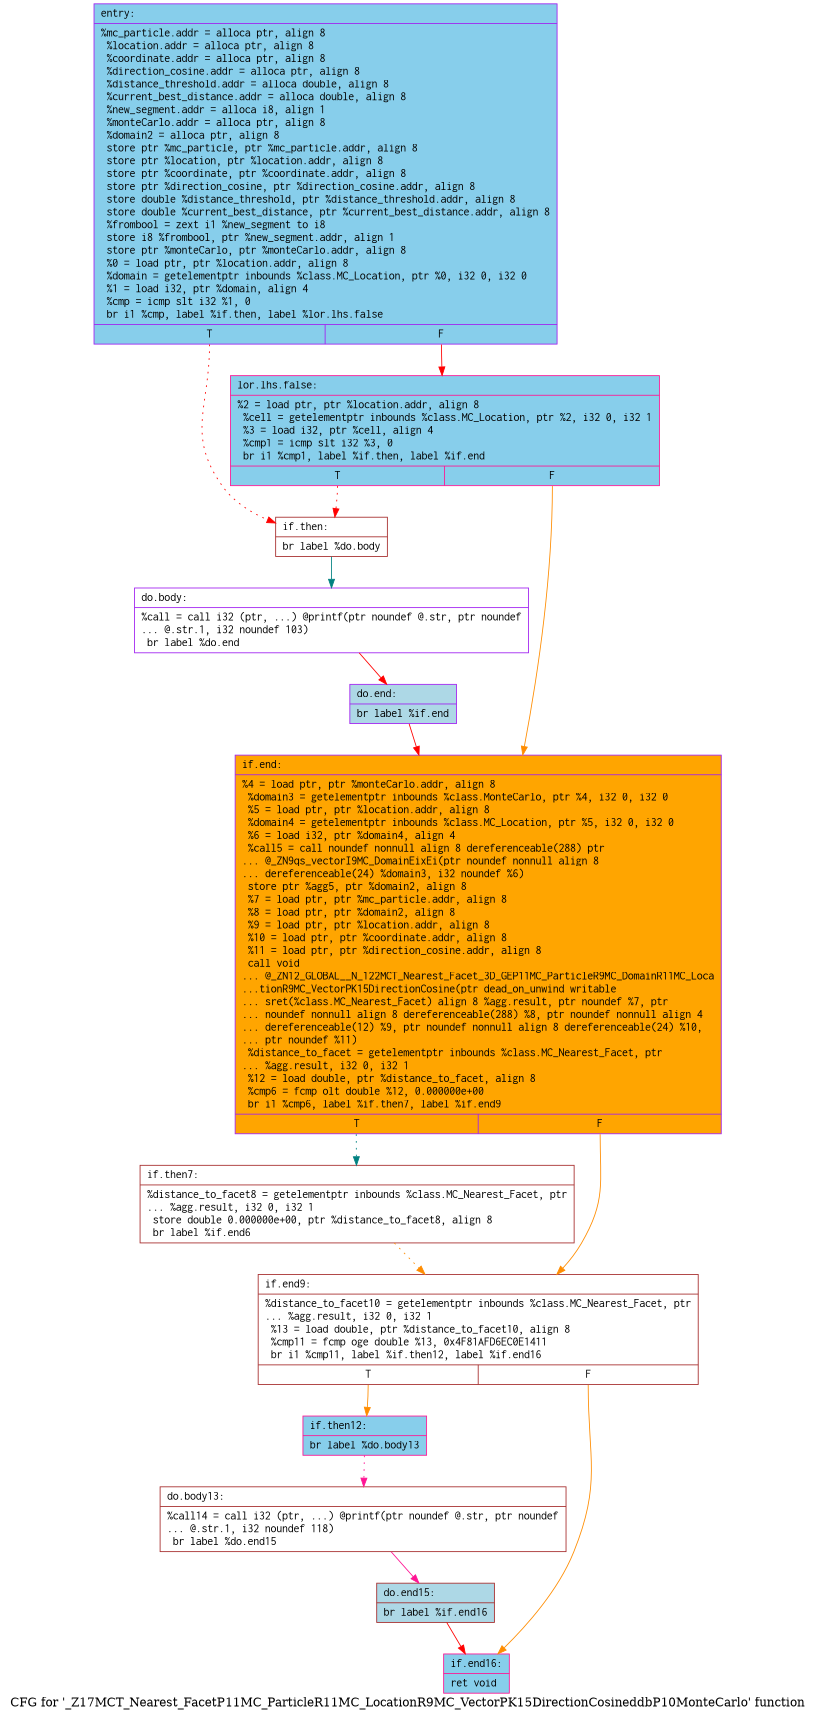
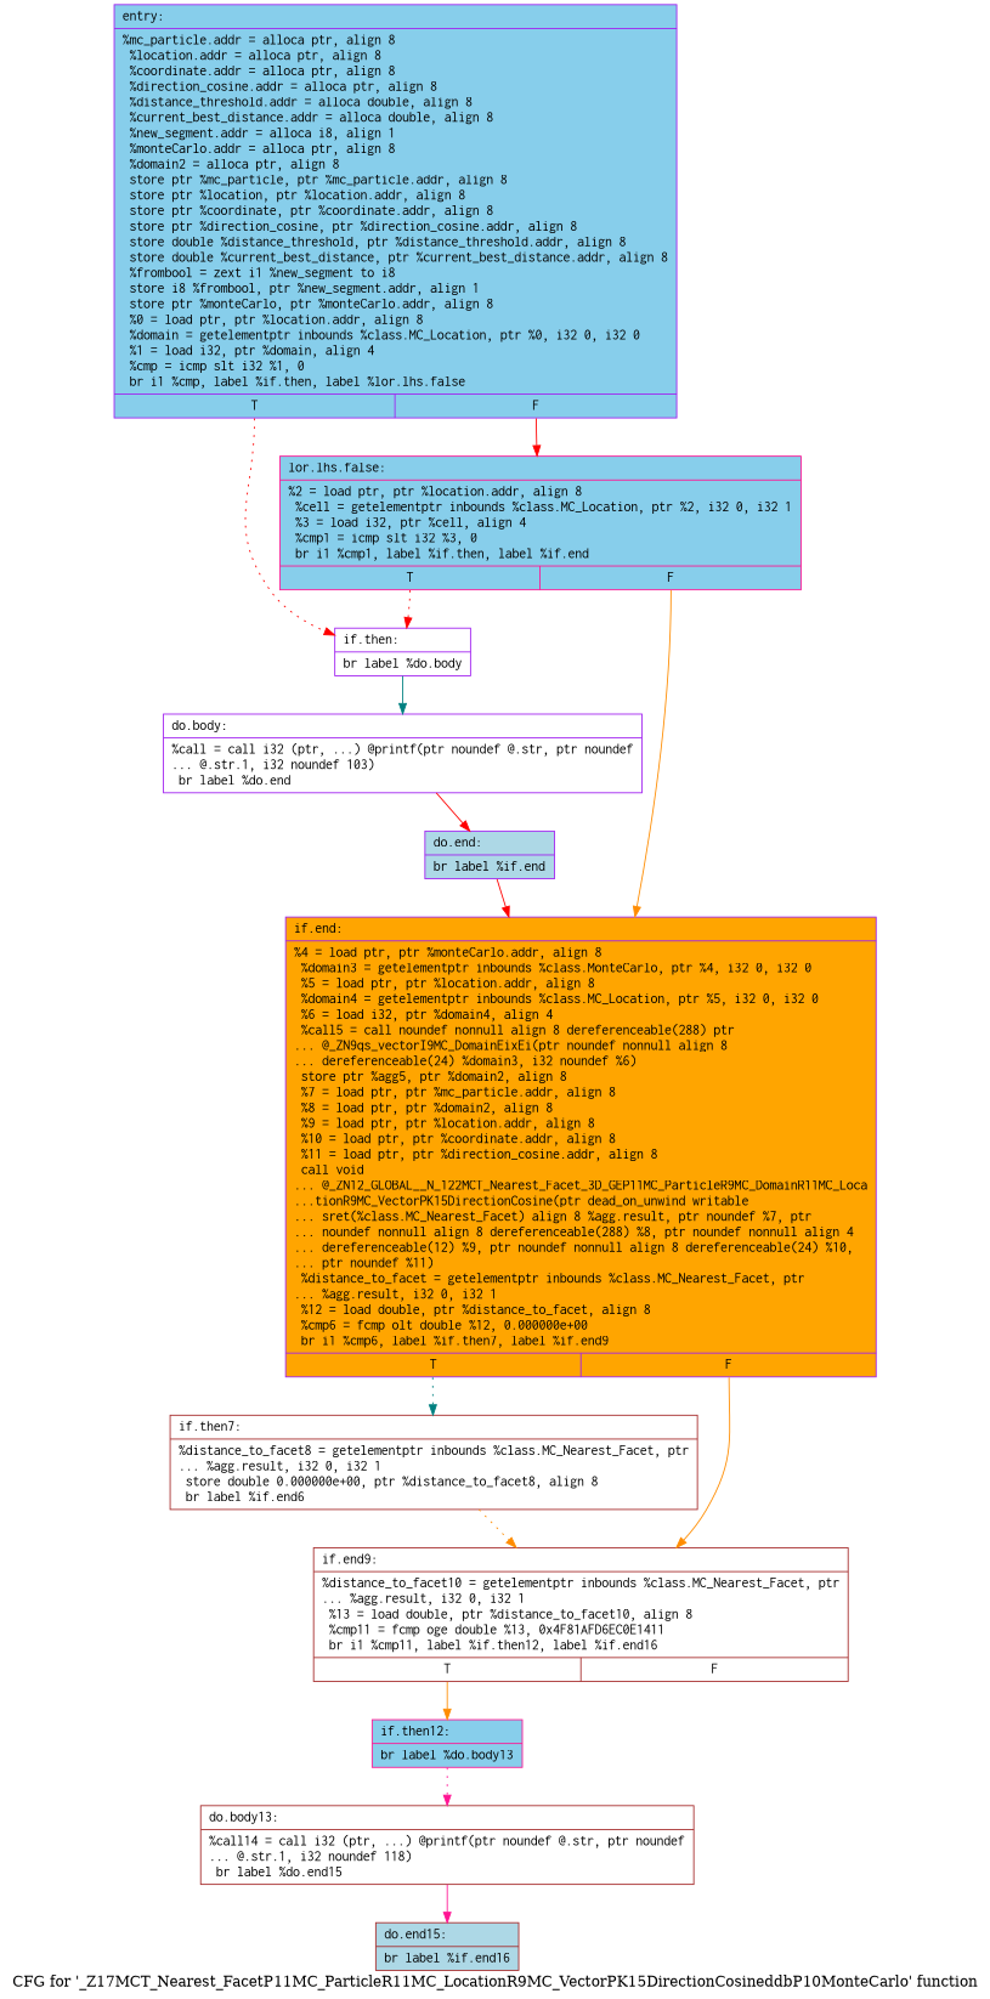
  digraph {
    label="CFG for '_Z17MCT_Nearest_FacetP11MC_ParticleR11MC_LocationR9MC_VectorPK15DirectionCosineddbP10MonteCarlo' function"
    node [color=purple fillcolor=white fontname=Courier shape=record style=filled]
    edge [color=red style=solid]
    n1 [fillcolor=skyblue label="{entry:\l|  %mc_particle.addr = alloca ptr, align 8\l  %location.addr = alloca ptr, align 8\l  %coordinate.addr = alloca ptr, align 8\l  %direction_cosine.addr = alloca ptr, align 8\l  %distance_threshold.addr = alloca double, align 8\l  %current_best_distance.addr = alloca double, align 8\l  %new_segment.addr = alloca i8, align 1\l  %monteCarlo.addr = alloca ptr, align 8\l  %domain2 = alloca ptr, align 8\l  store ptr %mc_particle, ptr %mc_particle.addr, align 8\l  store ptr %location, ptr %location.addr, align 8\l  store ptr %coordinate, ptr %coordinate.addr, align 8\l  store ptr %direction_cosine, ptr %direction_cosine.addr, align 8\l  store double %distance_threshold, ptr %distance_threshold.addr, align 8\l  store double %current_best_distance, ptr %current_best_distance.addr, align 8\l  %frombool = zext i1 %new_segment to i8\l  store i8 %frombool, ptr %new_segment.addr, align 1\l  store ptr %monteCarlo, ptr %monteCarlo.addr, align 8\l  %0 = load ptr, ptr %location.addr, align 8\l  %domain = getelementptr inbounds %class.MC_Location, ptr %0, i32 0, i32 0\l  %1 = load i32, ptr %domain, align 4\l  %cmp = icmp slt i32 %1, 0\l  br i1 %cmp, label %if.then, label %lor.lhs.false\l|{<s0>T|<s1>F}}"]
-   n2 [color=brown label="{if.then:\l|  br label %do.body\l}"]
+   n2 [label="{if.then:\l|  br label %do.body\l}"]
    n3 [color=deeppink fillcolor=skyblue label="{lor.lhs.false:\l|  %2 = load ptr, ptr %location.addr, align 8\l  %cell = getelementptr inbounds %class.MC_Location, ptr %2, i32 0, i32 1\l  %3 = load i32, ptr %cell, align 4\l  %cmp1 = icmp slt i32 %3, 0\l  br i1 %cmp1, label %if.then, label %if.end\l|{<s0>T|<s1>F}}"]
    n4 [label="{do.body:\l|  %call = call i32 (ptr, ...) @printf(ptr noundef @.str, ptr noundef\l... @.str.1, i32 noundef 103)\l  br label %do.end\l}"]
    n5 [fillcolor=orange label="{if.end:\l|  %4 = load ptr, ptr %monteCarlo.addr, align 8\l  %domain3 = getelementptr inbounds %class.MonteCarlo, ptr %4, i32 0, i32 0\l  %5 = load ptr, ptr %location.addr, align 8\l  %domain4 = getelementptr inbounds %class.MC_Location, ptr %5, i32 0, i32 0\l  %6 = load i32, ptr %domain4, align 4\l  %call5 = call noundef nonnull align 8 dereferenceable(288) ptr\l... @_ZN9qs_vectorI9MC_DomainEixEi(ptr noundef nonnull align 8\l... dereferenceable(24) %domain3, i32 noundef %6)\l  store ptr %agg5, ptr %domain2, align 8\l  %7 = load ptr, ptr %mc_particle.addr, align 8\l  %8 = load ptr, ptr %domain2, align 8\l  %9 = load ptr, ptr %location.addr, align 8\l  %10 = load ptr, ptr %coordinate.addr, align 8\l  %11 = load ptr, ptr %direction_cosine.addr, align 8\l  call void\l... @_ZN12_GLOBAL__N_122MCT_Nearest_Facet_3D_GEP11MC_ParticleR9MC_DomainR11MC_Loca\l...tionR9MC_VectorPK15DirectionCosine(ptr dead_on_unwind writable\l... sret(%class.MC_Nearest_Facet) align 8 %agg.result, ptr noundef %7, ptr\l... noundef nonnull align 8 dereferenceable(288) %8, ptr noundef nonnull align 4\l... dereferenceable(12) %9, ptr noundef nonnull align 8 dereferenceable(24) %10,\l... ptr noundef %11)\l  %distance_to_facet = getelementptr inbounds %class.MC_Nearest_Facet, ptr\l... %agg.result, i32 0, i32 1\l  %12 = load double, ptr %distance_to_facet, align 8\l  %cmp6 = fcmp olt double %12, 0.000000e+00\l  br i1 %cmp6, label %if.then7, label %if.end9\l|{<s0>T|<s1>F}}"]
    n6 [fillcolor=lightblue label="{do.end:\l|  br label %if.end\l}"]
    n7 [color=brown label="{if.then7:\l|  %distance_to_facet8 = getelementptr inbounds %class.MC_Nearest_Facet, ptr\l... %agg.result, i32 0, i32 1\l  store double 0.000000e+00, ptr %distance_to_facet8, align 8\l  br label %if.end6\l}"]
    n8 [color=brown label="{if.end9:\l|  %distance_to_facet10 = getelementptr inbounds %class.MC_Nearest_Facet, ptr\l... %agg.result, i32 0, i32 1\l  %13 = load double, ptr %distance_to_facet10, align 8\l  %cmp11 = fcmp oge double %13, 0x4F81AFD6EC0E1411\l  br i1 %cmp11, label %if.then12, label %if.end16\l|{<s0>T|<s1>F}}"]
    n9 [color=deeppink fillcolor=skyblue label="{if.then12:\l|  br label %do.body13\l}"]
-   n10 [color=deeppink fillcolor=skyblue label="{if.end16:\l|  ret void\l}"]
    n11 [color=brown label="{do.body13:\l|  %call14 = call i32 (ptr, ...) @printf(ptr noundef @.str, ptr noundef\l... @.str.1, i32 noundef 118)\l  br label %do.end15\l}"]
    n12 [color=brown fillcolor=lightblue label="{do.end15:\l|  br label %if.end16\l}"]
    n1 -> n2 [style=dotted tailport=s0]
    n1 -> n3 [tailport=s1]
    n2 -> n4 [color=teal]
    n3 -> n2 [style=dotted tailport=s0]
    n3 -> n5 [color=darkorange tailport=s1]
    n4 -> n6
    n5 -> n7 [color=teal style=dotted tailport=s0]
    n5 -> n8 [color=darkorange tailport=s1]
    n6 -> n5
    n7 -> n8 [color=darkorange style=dotted]
    n8 -> n9 [color=darkorange tailport=s0]
-   n8 -> n10 [color=darkorange tailport=s1]
    n9 -> n11 [color=deeppink style=dotted]
    n11 -> n12 [color=deeppink]
-   n12 -> n10
  }
